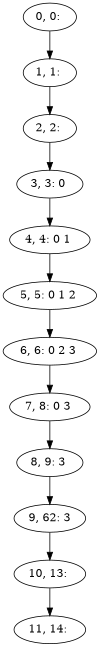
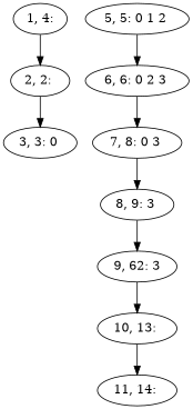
  digraph {
-   n1 [label="0, 0: "]
-   n2 [label="1, 1: "]
+   n2 [label="1, 4:"]
    n3 [label="2, 2: "]
    n4 [label="3, 3: 0 "]
-   n5 [label="4, 4: 0 1 "]
    n6 [label="5, 5: 0 1 2 "]
    n7 [label="6, 6: 0 2 3 "]
    n8 [label="7, 8: 0 3 "]
    n9 [label="8, 9: 3 "]
    n10 [label="9, 62: 3"]
    n11 [label="10, 13: "]
    n12 [label="11, 14: "]
-   n1 -> n2
    n2 -> n3
    n3 -> n4
-   n4 -> n5
-   n5 -> n6
    n6 -> n7
    n7 -> n8
    n8 -> n9
    n9 -> n10
    n10 -> n11
    n11 -> n12
  }
